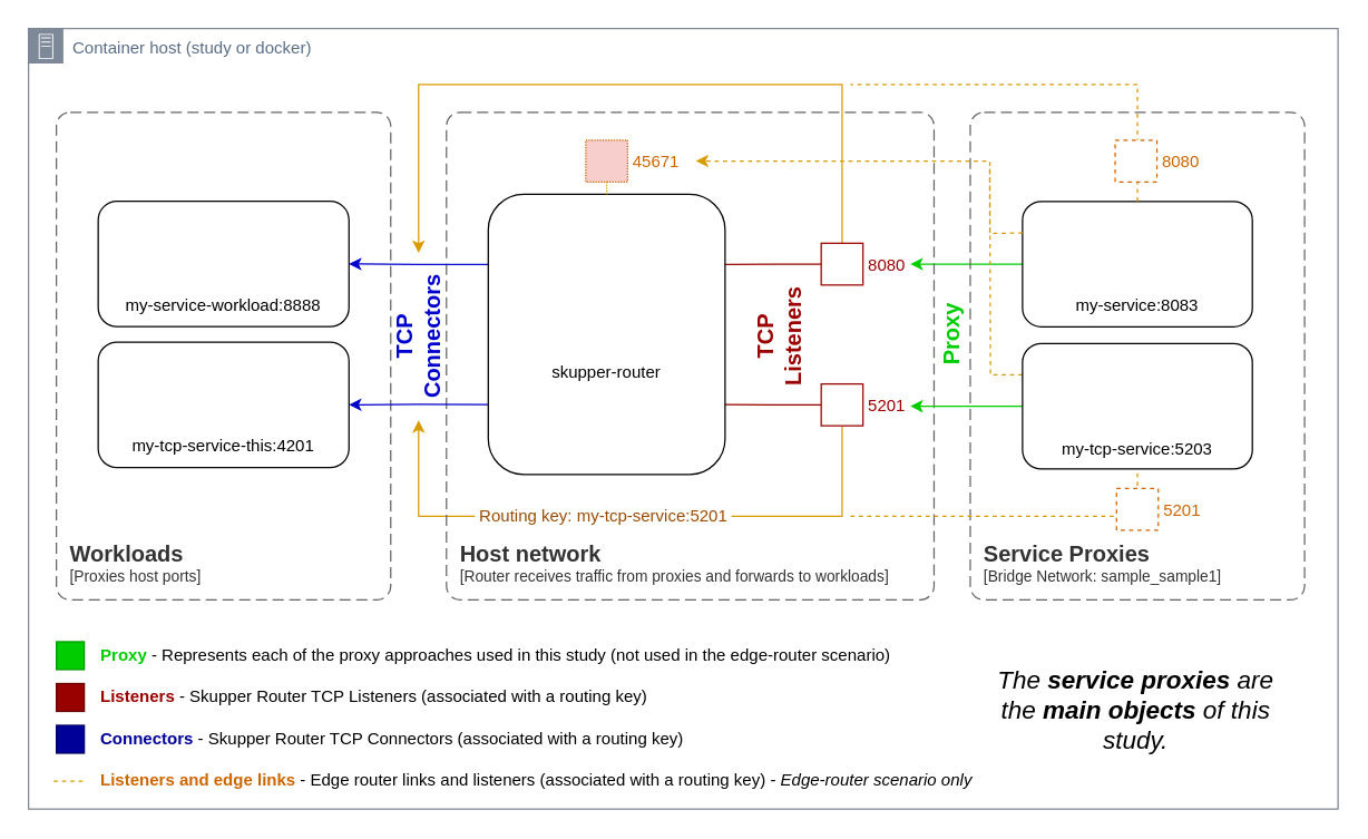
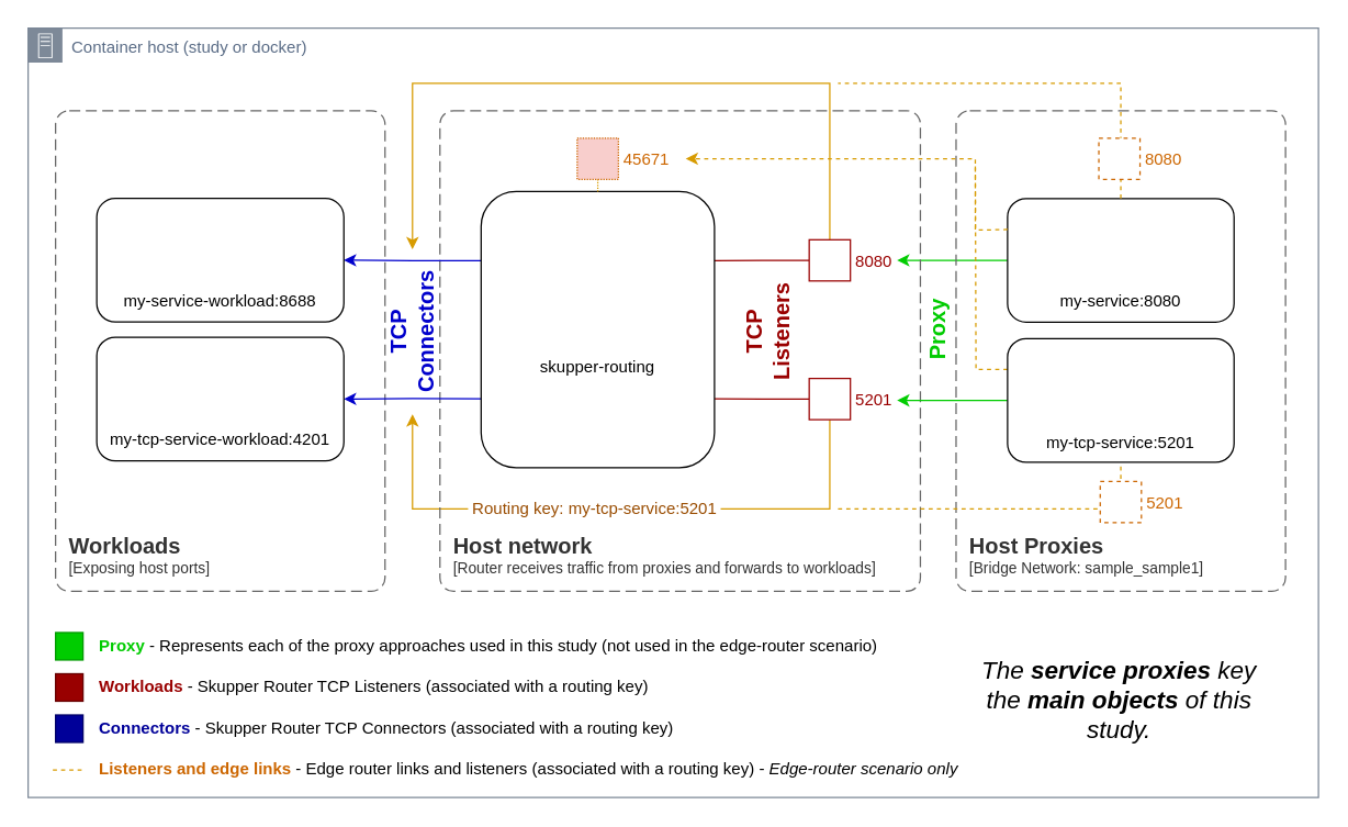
  <mxCell id="0" />
  <mxCell id="1" parent="0" />
  <mxCell id="2" value="Container host (study or docker)" style="points=[[0,0],[0.25,0],[0.5,0],[0.75,0],[1,0],[1,0.25],[1,0.5],[1,0.75],[1,1],[0.75,1],[0.5,1],[0.25,1],[0,1],[0,0.75],[0,0.5],[0,0.25]];outlineConnect=0;gradientColor=none;html=1;whiteSpace=wrap;fontSize=12;fontStyle=0;container=0;pointerEvents=0;collapsible=0;recursiveResize=0;shape=mxgraph.aws4.group;grIcon=mxgraph.aws4.group_on_premise;strokeColor=#7D8998;fillColor=none;verticalAlign=top;align=left;spacingLeft=30;fontColor=#5A6C86;dashed=0;" parent="1" vertex="1"><mxGeometry x="20" y="20" width="940" height="560" as="geometry" /></mxCell>
  <mxCell id="3" style="edgeStyle=orthogonalEdgeStyle;rounded=0;orthogonalLoop=1;jettySize=auto;html=1;fontColor=#00CC00;strokeColor=#00CC00;" edge="1" parent="1" source="4"><mxGeometry relative="1" as="geometry"><mxPoint x="653" y="189" as="targetPoint" /></mxGeometry></mxCell>
  <mxCell id="4" value="" style="rounded=1;whiteSpace=wrap;html=1;align=right;fontColor=#CC6600;" parent="1" vertex="1"><mxGeometry x="733.5" y="144" width="165" height="90" as="geometry" /></mxCell>
- <mxCell id="5" value="my-service:8083" style="shape=image;verticalLabelPosition=bottom;labelBackgroundColor=default;verticalAlign=top;aspect=fixed;imageAspect=0;image=https://www.justinleegrant.com/assets/img/2021/podman.png;" parent="1" vertex="1"><mxGeometry x="792.84" y="159" width="46.324" height="46.118" as="geometry" /></mxCell>
- <mxCell id="6" value="&lt;font style=&quot;font-size: 16px&quot;&gt;&lt;b&gt;&lt;div style=&quot;text-align: left&quot;&gt;Service Proxies&lt;/div&gt;&lt;/b&gt;&lt;/font&gt;&lt;div style=&quot;text-align: left&quot;&gt;[Bridge Network: sample_sample1]&lt;/div&gt;" style="rounded=1;fontSize=11;whiteSpace=wrap;html=1;dashed=1;arcSize=20;fillColor=none;strokeColor=#666666;fontColor=#333333;labelBackgroundColor=none;align=left;verticalAlign=bottom;labelBorderColor=none;spacingTop=0;spacing=10;dashPattern=8 4;metaEdit=1;rotatable=0;perimeter=rectanglePerimeter;noLabel=0;labelPadding=0;allowArrows=0;connectable=0;expand=0;recursiveResize=0;editable=1;pointerEvents=0;absoluteArcSize=1;points=[[0.25,0,0],[0.5,0,0],[0.75,0,0],[1,0.25,0],[1,0.5,0],[1,0.75,0],[0.75,1,0],[0.5,1,0],[0.25,1,0],[0,0.75,0],[0,0.5,0],[0,0.25,0]];" parent="1" vertex="1"><mxGeometry x="696" y="80" width="240" height="350" as="geometry" /></mxCell>
+ <mxCell id="5" value="my-service:8080" style="shape=image;verticalLabelPosition=bottom;labelBackgroundColor=default;verticalAlign=top;aspect=fixed;imageAspect=0;image=https://www.justinleegrant.com/assets/img/2021/podman.png;" parent="1" vertex="1"><mxGeometry x="792.84" y="159" width="46.324" height="46.118" as="geometry" /></mxCell>
+ <mxCell id="6" value="&lt;font style=&quot;font-size: 16px&quot;&gt;&lt;b&gt;&lt;div style=&quot;text-align: left&quot;&gt;Host Proxies&lt;/div&gt;&lt;/b&gt;&lt;/font&gt;&lt;div style=&quot;text-align: left&quot;&gt;[Bridge Network: sample_sample1]&lt;/div&gt;" style="rounded=1;fontSize=11;whiteSpace=wrap;html=1;dashed=1;arcSize=20;fillColor=none;strokeColor=#666666;fontColor=#333333;labelBackgroundColor=none;align=left;verticalAlign=bottom;labelBorderColor=none;spacingTop=0;spacing=10;dashPattern=8 4;metaEdit=1;rotatable=0;perimeter=rectanglePerimeter;noLabel=0;labelPadding=0;allowArrows=0;connectable=0;expand=0;recursiveResize=0;editable=1;pointerEvents=0;absoluteArcSize=1;points=[[0.25,0,0],[0.5,0,0],[0.75,0,0],[1,0.25,0],[1,0.5,0],[1,0.75,0],[0.75,1,0],[0.5,1,0],[0.25,1,0],[0,0.75,0],[0,0.5,0],[0,0.25,0]];" parent="1" vertex="1"><mxGeometry x="696" y="80" width="240" height="350" as="geometry" /></mxCell>
  <mxCell id="7" style="edgeStyle=orthogonalEdgeStyle;rounded=0;orthogonalLoop=1;jettySize=auto;html=1;entryX=1;entryY=0.25;entryDx=0;entryDy=0;endArrow=none;endFill=0;fontColor=#990000;strokeColor=#990000;" edge="1" parent="1" source="9" target="17"><mxGeometry relative="1" as="geometry" /></mxCell>
  <mxCell id="8" style="edgeStyle=orthogonalEdgeStyle;rounded=0;orthogonalLoop=1;jettySize=auto;html=1;entryX=1;entryY=0.5;entryDx=0;entryDy=0;fillColor=#ffe6cc;strokeColor=#d79b00;" edge="1" parent="1" source="9" target="28"><mxGeometry relative="1" as="geometry"><Array as="points"><mxPoint x="604" y="60" /><mxPoint x="300" y="60" /></Array></mxGeometry></mxCell>
  <mxCell id="9" value="8080" style="fontStyle=0;labelPosition=right;verticalLabelPosition=middle;align=left;verticalAlign=middle;spacingLeft=2;fontColor=#990000;strokeColor=#990000;" parent="1" vertex="1"><mxGeometry x="589" y="174" width="30" height="30" as="geometry" /></mxCell>
  <mxCell id="10" value="" style="edgeStyle=orthogonalEdgeStyle;rounded=0;orthogonalLoop=1;jettySize=auto;html=1;entryX=1;entryY=0.75;entryDx=0;entryDy=0;endArrow=none;endFill=0;fontColor=#990000;strokeColor=#990000;" edge="1" parent="1" source="12" target="17"><mxGeometry relative="1" as="geometry" /></mxCell>
  <mxCell id="11" style="edgeStyle=orthogonalEdgeStyle;rounded=0;orthogonalLoop=1;jettySize=auto;html=1;exitX=0.5;exitY=1;exitDx=0;exitDy=0;entryX=0;entryY=0.5;entryDx=0;entryDy=0;fontColor=#994C00;fillColor=#ffe6cc;strokeColor=#d79b00;" edge="1" parent="1" source="12" target="28"><mxGeometry relative="1" as="geometry"><Array as="points"><mxPoint x="604" y="370" /><mxPoint x="300" y="370" /></Array></mxGeometry></mxCell>
  <mxCell id="12" value="5201" style="fontStyle=0;labelPosition=right;verticalLabelPosition=middle;align=left;verticalAlign=middle;spacingLeft=2;fontColor=#990000;strokeColor=#990000;" parent="1" vertex="1"><mxGeometry x="589" y="275" width="30" height="30" as="geometry" /></mxCell>
  <mxCell id="13" value="&lt;font style=&quot;font-size: 16px&quot;&gt;&lt;b&gt;&lt;div style=&quot;text-align: left&quot;&gt;Host network&lt;/div&gt;&lt;/b&gt;&lt;/font&gt;&lt;div style=&quot;text-align: left&quot;&gt;[Router receives traffic from proxies and forwards to workloads]&lt;/div&gt;" style="rounded=1;fontSize=11;whiteSpace=wrap;html=1;dashed=1;arcSize=20;fillColor=none;strokeColor=#666666;fontColor=#333333;labelBackgroundColor=none;align=left;verticalAlign=bottom;labelBorderColor=none;spacingTop=0;spacing=10;dashPattern=8 4;metaEdit=1;rotatable=0;perimeter=rectanglePerimeter;noLabel=0;labelPadding=0;allowArrows=0;connectable=0;expand=0;recursiveResize=0;editable=1;pointerEvents=0;absoluteArcSize=1;points=[[0.25,0,0],[0.5,0,0],[0.75,0,0],[1,0.25,0],[1,0.5,0],[1,0.75,0],[0.75,1,0],[0.5,1,0],[0.25,1,0],[0,0.75,0],[0,0.5,0],[0,0.25,0]];" vertex="1" parent="1"><mxGeometry x="320" y="80" width="350" height="350" as="geometry" /></mxCell>
- <mxCell id="14" value="&lt;font style=&quot;font-size: 16px&quot;&gt;&lt;b&gt;&lt;div style=&quot;text-align: left&quot;&gt;&#10;Workloads&lt;/div&gt;&lt;/b&gt;&lt;/font&gt;&lt;div style=&quot;text-align: left&quot;&gt;[Proxies host ports]&lt;/div&gt;" style="rounded=1;fontSize=11;whiteSpace=wrap;html=1;dashed=1;arcSize=20;fillColor=none;strokeColor=#666666;fontColor=#333333;labelBackgroundColor=none;align=left;verticalAlign=bottom;labelBorderColor=none;spacingTop=0;spacing=10;dashPattern=8 4;metaEdit=1;rotatable=0;perimeter=rectanglePerimeter;noLabel=0;labelPadding=0;allowArrows=0;connectable=0;expand=0;recursiveResize=0;editable=1;pointerEvents=0;absoluteArcSize=1;points=[[0.25,0,0],[0.5,0,0],[0.75,0,0],[1,0.25,0],[1,0.5,0],[1,0.75,0],[0.75,1,0],[0.5,1,0],[0.25,1,0],[0,0.75,0],[0,0.5,0],[0,0.25,0]];" vertex="1" parent="1"><mxGeometry x="40" y="80" width="240" height="350" as="geometry" /></mxCell>
+ <mxCell id="14" value="&lt;font style=&quot;font-size: 16px&quot;&gt;&lt;b&gt;&lt;div style=&quot;text-align: left&quot;&gt;&#10;Workloads&lt;/div&gt;&lt;/b&gt;&lt;/font&gt;&lt;div style=&quot;text-align: left&quot;&gt;[Exposing host ports]&lt;/div&gt;" style="rounded=1;fontSize=11;whiteSpace=wrap;html=1;dashed=1;arcSize=20;fillColor=none;strokeColor=#666666;fontColor=#333333;labelBackgroundColor=none;align=left;verticalAlign=bottom;labelBorderColor=none;spacingTop=0;spacing=10;dashPattern=8 4;metaEdit=1;rotatable=0;perimeter=rectanglePerimeter;noLabel=0;labelPadding=0;allowArrows=0;connectable=0;expand=0;recursiveResize=0;editable=1;pointerEvents=0;absoluteArcSize=1;points=[[0.25,0,0],[0.5,0,0],[0.75,0,0],[1,0.25,0],[1,0.5,0],[1,0.75,0],[0.75,1,0],[0.5,1,0],[0.25,1,0],[0,0.75,0],[0,0.5,0],[0,0.25,0]];" vertex="1" parent="1"><mxGeometry x="40" y="80" width="240" height="350" as="geometry" /></mxCell>
  <mxCell id="15" style="edgeStyle=orthogonalEdgeStyle;rounded=0;orthogonalLoop=1;jettySize=auto;html=1;exitX=0;exitY=0.25;exitDx=0;exitDy=0;entryX=1;entryY=0.5;entryDx=0;entryDy=0;fontColor=#0000CC;strokeColor=#0000CC;" edge="1" parent="1" source="17" target="23"><mxGeometry relative="1" as="geometry" /></mxCell>
  <mxCell id="16" style="edgeStyle=orthogonalEdgeStyle;rounded=0;orthogonalLoop=1;jettySize=auto;html=1;exitX=0;exitY=0.75;exitDx=0;exitDy=0;entryX=1;entryY=0.5;entryDx=0;entryDy=0;fontColor=#0000CC;strokeColor=#0000CC;" edge="1" parent="1" source="17" target="25"><mxGeometry relative="1" as="geometry" /></mxCell>
  <mxCell id="17" value="" style="rounded=1;whiteSpace=wrap;html=1;" vertex="1" parent="1"><mxGeometry x="350" y="138.88" width="170" height="201.12" as="geometry" /></mxCell>
- <mxCell id="18" value="skupper-router" style="shape=image;verticalLabelPosition=bottom;labelBackgroundColor=default;verticalAlign=top;aspect=fixed;imageAspect=0;image=https://www.justinleegrant.com/assets/img/2021/podman.png;" parent="1" vertex="1"><mxGeometry x="411.84" y="206.94" width="46.324" height="46.118" as="geometry" /></mxCell>
+ <mxCell id="18" value="skupper-routing" style="shape=image;verticalLabelPosition=bottom;labelBackgroundColor=default;verticalAlign=top;aspect=fixed;imageAspect=0;image=https://www.justinleegrant.com/assets/img/2021/podman.png;" parent="1" vertex="1"><mxGeometry x="411.84" y="206.94" width="46.324" height="46.118" as="geometry" /></mxCell>
  <mxCell id="19" style="edgeStyle=orthogonalEdgeStyle;rounded=0;orthogonalLoop=1;jettySize=auto;html=1;fontColor=#00CC00;strokeColor=#00CC00;" edge="1" parent="1" source="21"><mxGeometry relative="1" as="geometry"><mxPoint x="653" y="291" as="targetPoint" /></mxGeometry></mxCell>
  <mxCell id="20" style="edgeStyle=orthogonalEdgeStyle;rounded=0;orthogonalLoop=1;jettySize=auto;html=1;endArrow=none;endFill=0;exitX=0;exitY=0.25;exitDx=0;exitDy=0;fillColor=#ffe6cc;strokeColor=#d79b00;dashed=1;" edge="1" parent="1" source="21"><mxGeometry relative="1" as="geometry"><mxPoint x="710" y="120" as="targetPoint" /></mxGeometry></mxCell>
  <mxCell id="21" value="" style="rounded=1;whiteSpace=wrap;html=1;align=right;" vertex="1" parent="1"><mxGeometry x="733.5" y="246" width="165" height="90" as="geometry" /></mxCell>
- <mxCell id="22" value="my-tcp-service:5203" style="shape=image;verticalLabelPosition=bottom;labelBackgroundColor=default;verticalAlign=top;aspect=fixed;imageAspect=0;image=https://www.justinleegrant.com/assets/img/2021/podman.png;" vertex="1" parent="1"><mxGeometry x="792.84" y="262" width="46.324" height="46.118" as="geometry" /></mxCell>
+ <mxCell id="22" value="my-tcp-service:5201" style="shape=image;verticalLabelPosition=bottom;labelBackgroundColor=default;verticalAlign=top;aspect=fixed;imageAspect=0;image=https://www.justinleegrant.com/assets/img/2021/podman.png;" vertex="1" parent="1"><mxGeometry x="792.84" y="262" width="46.324" height="46.118" as="geometry" /></mxCell>
  <mxCell id="23" value="" style="rounded=1;whiteSpace=wrap;html=1;align=right;" vertex="1" parent="1"><mxGeometry x="70" y="143.88" width="180" height="90" as="geometry" /></mxCell>
- <mxCell id="24" value="my-service-workload:8888" style="shape=image;verticalLabelPosition=bottom;labelBackgroundColor=default;verticalAlign=top;aspect=fixed;imageAspect=0;image=https://www.justinleegrant.com/assets/img/2021/podman.png;" vertex="1" parent="1"><mxGeometry x="136.84" y="158.88" width="46.324" height="46.118" as="geometry" /></mxCell>
+ <mxCell id="24" value="my-service-workload:8688" style="shape=image;verticalLabelPosition=bottom;labelBackgroundColor=default;verticalAlign=top;aspect=fixed;imageAspect=0;image=https://www.justinleegrant.com/assets/img/2021/podman.png;" vertex="1" parent="1"><mxGeometry x="136.84" y="158.88" width="46.324" height="46.118" as="geometry" /></mxCell>
  <mxCell id="25" value="" style="rounded=1;whiteSpace=wrap;html=1;align=right;" vertex="1" parent="1"><mxGeometry x="70" y="245" width="180" height="90" as="geometry" /></mxCell>
- <mxCell id="26" value="my-tcp-service-this:4201" style="shape=image;verticalLabelPosition=bottom;labelBackgroundColor=default;verticalAlign=top;aspect=fixed;imageAspect=0;image=https://www.justinleegrant.com/assets/img/2021/podman.png;" vertex="1" parent="1"><mxGeometry x="136.84" y="260" width="46.324" height="46.118" as="geometry" /></mxCell>
+ <mxCell id="26" value="my-tcp-service-workload:4201" style="shape=image;verticalLabelPosition=bottom;labelBackgroundColor=default;verticalAlign=top;aspect=fixed;imageAspect=0;image=https://www.justinleegrant.com/assets/img/2021/podman.png;" vertex="1" parent="1"><mxGeometry x="136.84" y="260" width="46.324" height="46.118" as="geometry" /></mxCell>
  <mxCell id="27" value="Proxy" style="text;html=1;align=center;verticalAlign=middle;whiteSpace=wrap;rounded=0;fontStyle=1;rotation=-90;fontSize=16;fontColor=#00CC00;" vertex="1" parent="1"><mxGeometry x="653" y="224.44" width="60" height="30" as="geometry" /></mxCell>
  <mxCell id="28" value="TCP&lt;br&gt;Connectors" style="text;html=1;align=center;verticalAlign=middle;whiteSpace=wrap;rounded=0;fontStyle=1;rotation=-90;fontSize=16;fontColor=#0000CC;" vertex="1" parent="1"><mxGeometry x="240" y="226" width="120" height="30" as="geometry" /></mxCell>
  <mxCell id="29" value="TCP&lt;br&gt;Listeners" style="text;html=1;align=center;verticalAlign=middle;whiteSpace=wrap;rounded=0;fontStyle=1;rotation=-90;fontSize=16;fontColor=#990000;" vertex="1" parent="1"><mxGeometry x="499" y="226" width="120" height="30" as="geometry" /></mxCell>
  <mxCell id="30" value="&amp;nbsp;Routing key: my-tcp-service:5201&amp;nbsp;" style="text;html=1;align=center;verticalAlign=middle;whiteSpace=wrap;rounded=0;labelBackgroundColor=default;fontColor=#994C00;" vertex="1" parent="1"><mxGeometry x="323" y="355" width="220" height="30" as="geometry" /></mxCell>
  <mxCell id="31" value="" style="whiteSpace=wrap;html=1;aspect=fixed;strokeColor=#009900;fillColor=#00CC00;" vertex="1" parent="1"><mxGeometry x="40" y="460" width="20" height="20" as="geometry" /></mxCell>
  <mxCell id="32" value="&lt;font color=&quot;#00cc00&quot;&gt;&lt;b&gt;Proxy&lt;/b&gt;&lt;/font&gt; - Represents each of the proxy approaches used in this study (not used in the edge-router scenario)" style="text;html=1;align=left;verticalAlign=middle;whiteSpace=wrap;rounded=0;" vertex="1" parent="1"><mxGeometry x="70" y="455" width="600" height="30" as="geometry" /></mxCell>
  <mxCell id="33" value="" style="whiteSpace=wrap;html=1;aspect=fixed;strokeColor=#660000;fillColor=#990000;" vertex="1" parent="1"><mxGeometry x="40" y="490" width="20" height="20" as="geometry" /></mxCell>
- <mxCell id="34" value="&lt;b style=&quot;&quot;&gt;&lt;font color=&quot;#990000&quot;&gt;Listeners&lt;/font&gt;&lt;font color=&quot;#00cc00&quot;&gt;&amp;nbsp;&lt;/font&gt;&lt;/b&gt;- Skupper Router TCP Listeners (associated with a routing key)" style="text;html=1;align=left;verticalAlign=middle;whiteSpace=wrap;rounded=0;" vertex="1" parent="1"><mxGeometry x="70" y="485" width="420" height="30" as="geometry" /></mxCell>
+ <mxCell id="34" value="&lt;b style=&quot;&quot;&gt;&lt;font color=&quot;#990000&quot;&gt;Workloads&lt;/font&gt;&lt;font color=&quot;#00cc00&quot;&gt;&amp;nbsp;&lt;/font&gt;&lt;/b&gt;- Skupper Router TCP Listeners (associated with a routing key)" style="text;html=1;align=left;verticalAlign=middle;whiteSpace=wrap;rounded=0;" vertex="1" parent="1"><mxGeometry x="70" y="485" width="420" height="30" as="geometry" /></mxCell>
  <mxCell id="35" value="" style="whiteSpace=wrap;html=1;aspect=fixed;strokeColor=#000066;fillColor=#000099;" vertex="1" parent="1"><mxGeometry x="40" y="520" width="20" height="20" as="geometry" /></mxCell>
  <mxCell id="36" value="&lt;b style=&quot;&quot;&gt;&lt;font color=&quot;#000099&quot;&gt;Connectors&lt;/font&gt;&lt;font color=&quot;#00cc00&quot;&gt;&amp;nbsp;&lt;/font&gt;&lt;/b&gt;- Skupper Router TCP Connectors (associated with a routing key)" style="text;html=1;align=left;verticalAlign=middle;whiteSpace=wrap;rounded=0;" vertex="1" parent="1"><mxGeometry x="70" y="515" width="460" height="30" as="geometry" /></mxCell>
  <mxCell id="37" value="&lt;b style=&quot;&quot;&gt;&lt;font color=&quot;#cc6600&quot;&gt;Listeners and edge links&lt;/font&gt;&lt;font color=&quot;#00cc00&quot;&gt;&amp;nbsp;&lt;/font&gt;&lt;/b&gt;- Edge router links and listeners (associated with a routing key) - &lt;i&gt;Edge-router scenario only&lt;/i&gt;" style="text;html=1;align=left;verticalAlign=middle;whiteSpace=wrap;rounded=0;" vertex="1" parent="1"><mxGeometry x="70" y="545" width="810" height="30" as="geometry" /></mxCell>
- <mxCell id="38" value="The &lt;b&gt;service proxies&lt;/b&gt; are the &lt;b&gt;main objects&lt;/b&gt; of this study." style="text;html=1;align=center;verticalAlign=middle;whiteSpace=wrap;rounded=0;fontSize=18;fontStyle=2" vertex="1" parent="1"><mxGeometry x="700" y="460" width="230" height="100" as="geometry" /></mxCell>
+ <mxCell id="38" value="The &lt;b&gt;service proxies&lt;/b&gt; key the &lt;b&gt;main objects&lt;/b&gt; of this study." style="text;html=1;align=center;verticalAlign=middle;whiteSpace=wrap;rounded=0;fontSize=18;fontStyle=2" vertex="1" parent="1"><mxGeometry x="700" y="460" width="230" height="100" as="geometry" /></mxCell>
  <mxCell id="39" style="edgeStyle=orthogonalEdgeStyle;rounded=0;orthogonalLoop=1;jettySize=auto;html=1;exitX=0.5;exitY=1;exitDx=0;exitDy=0;entryX=0.5;entryY=0;entryDx=0;entryDy=0;endArrow=none;endFill=0;fillColor=#ffe6cc;strokeColor=#d79b00;dashed=1;dashPattern=1 1;" edge="1" parent="1" source="40" target="17"><mxGeometry relative="1" as="geometry" /></mxCell>
  <mxCell id="40" value="45671" style="fontStyle=0;labelPosition=right;verticalLabelPosition=middle;align=left;verticalAlign=middle;spacingLeft=2;dashed=1;dashPattern=1 1;strokeColor=#CC6600;fontColor=#CC6600;fillColor=#f8cecc;" vertex="1" parent="1"><mxGeometry x="420" y="100" width="30" height="30" as="geometry" /></mxCell>
  <mxCell id="41" value="" style="endArrow=classic;html=1;rounded=0;exitX=0;exitY=0.25;exitDx=0;exitDy=0;fillColor=#ffe6cc;strokeColor=#d79b00;dashed=1;" edge="1" parent="1" source="4"><mxGeometry width="50" height="50" relative="1" as="geometry"><mxPoint x="410" y="280" as="sourcePoint" /><mxPoint x="499" y="115" as="targetPoint" /><Array as="points"><mxPoint x="710" y="167" /><mxPoint x="710" y="115" /></Array></mxGeometry></mxCell>
  <mxCell id="42" value="" style="endArrow=none;dashed=1;html=1;strokeWidth=1;rounded=0;exitX=0.5;exitY=0;exitDx=0;exitDy=0;fillColor=#ffe6cc;strokeColor=#d79b00;" edge="1" parent="1" source="4"><mxGeometry width="50" height="50" relative="1" as="geometry"><mxPoint x="860" y="250" as="sourcePoint" /><mxPoint x="610" y="60" as="targetPoint" /><Array as="points"><mxPoint x="816" y="60" /></Array></mxGeometry></mxCell>
  <mxCell id="43" value="8080" style="fontStyle=0;labelPosition=right;verticalLabelPosition=middle;align=left;verticalAlign=middle;spacingLeft=2;dashed=1;strokeColor=#CC6600;fontColor=#CC6600;" vertex="1" parent="1"><mxGeometry x="800" y="100" width="30" height="30" as="geometry" /></mxCell>
  <mxCell id="44" value="" style="endArrow=none;dashed=1;html=1;strokeWidth=1;rounded=0;entryX=0.5;entryY=1;entryDx=0;entryDy=0;fillColor=#ffe6cc;strokeColor=#d79b00;" edge="1" parent="1" target="21"><mxGeometry width="50" height="50" relative="1" as="geometry"><mxPoint x="610" y="370" as="sourcePoint" /><mxPoint x="790" y="190" as="targetPoint" /><Array as="points"><mxPoint x="816" y="370" /></Array></mxGeometry></mxCell>
  <mxCell id="45" value="5201" style="fontStyle=0;labelPosition=right;verticalLabelPosition=middle;align=left;verticalAlign=middle;spacingLeft=2;dashed=1;strokeColor=#CC6600;fontColor=#CC6600;" vertex="1" parent="1"><mxGeometry x="801" y="350" width="30" height="30" as="geometry" /></mxCell>
  <mxCell id="46" value="" style="endArrow=none;dashed=1;html=1;strokeWidth=1;rounded=0;fillColor=#ffe6cc;strokeColor=#d79b00;" edge="1" parent="1"><mxGeometry width="50" height="50" relative="1" as="geometry"><mxPoint x="38" y="560" as="sourcePoint" /><mxPoint x="62" y="560" as="targetPoint" /></mxGeometry></mxCell>
